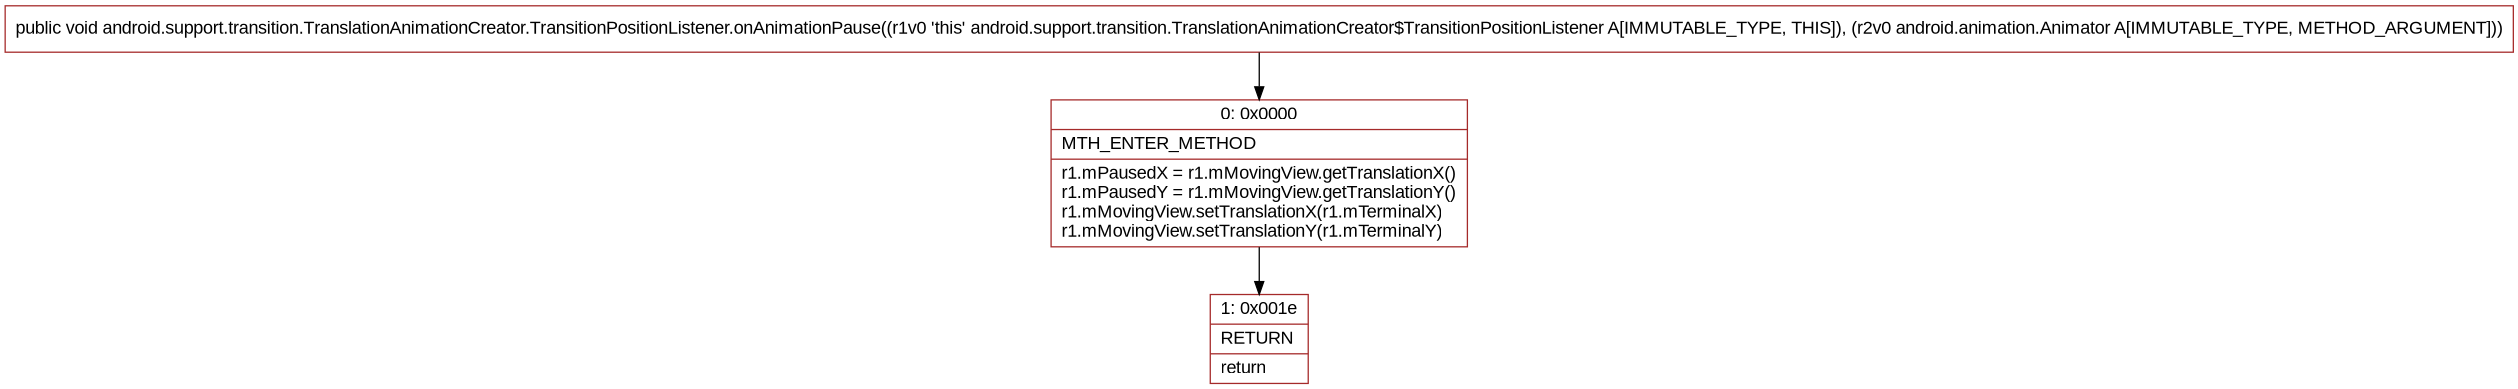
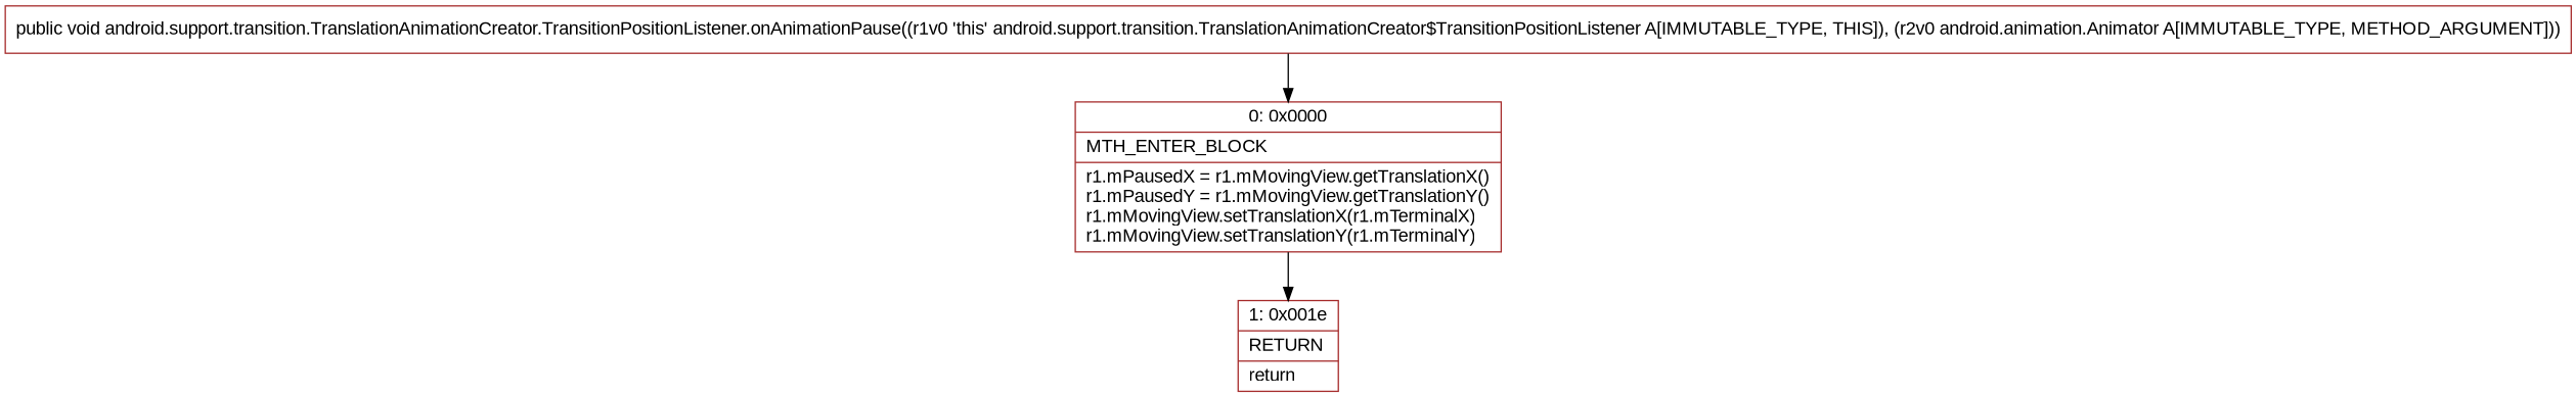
  digraph {
    fontname="Liberation Sans"
    node [shape=record color=brown fontname="Liberation Sans"]
    edge [fontname="Liberation Sans"]
-   n1 [label="{0\:\ 0x0000|MTH_ENTER_METHOD\l|r1.mPausedX = r1.mMovingView.getTranslationX()\lr1.mPausedY = r1.mMovingView.getTranslationY()\lr1.mMovingView.setTranslationX(r1.mTerminalX)\lr1.mMovingView.setTranslationY(r1.mTerminalY)\l}"]
+   n1 [label="{0\:\ 0x0000|MTH_ENTER_BLOCK\l|r1.mPausedX = r1.mMovingView.getTranslationX()\lr1.mPausedY = r1.mMovingView.getTranslationY()\lr1.mMovingView.setTranslationX(r1.mTerminalX)\lr1.mMovingView.setTranslationY(r1.mTerminalY)\l}"]
    n2 [label="{1\:\ 0x001e|RETURN\l|return\l}"]
    n3 [label="{public void android.support.transition.TranslationAnimationCreator.TransitionPositionListener.onAnimationPause((r1v0 'this' android.support.transition.TranslationAnimationCreator$TransitionPositionListener A[IMMUTABLE_TYPE, THIS]), (r2v0 android.animation.Animator A[IMMUTABLE_TYPE, METHOD_ARGUMENT])) }"]
    n1 -> n2
    n3 -> n1
  }
